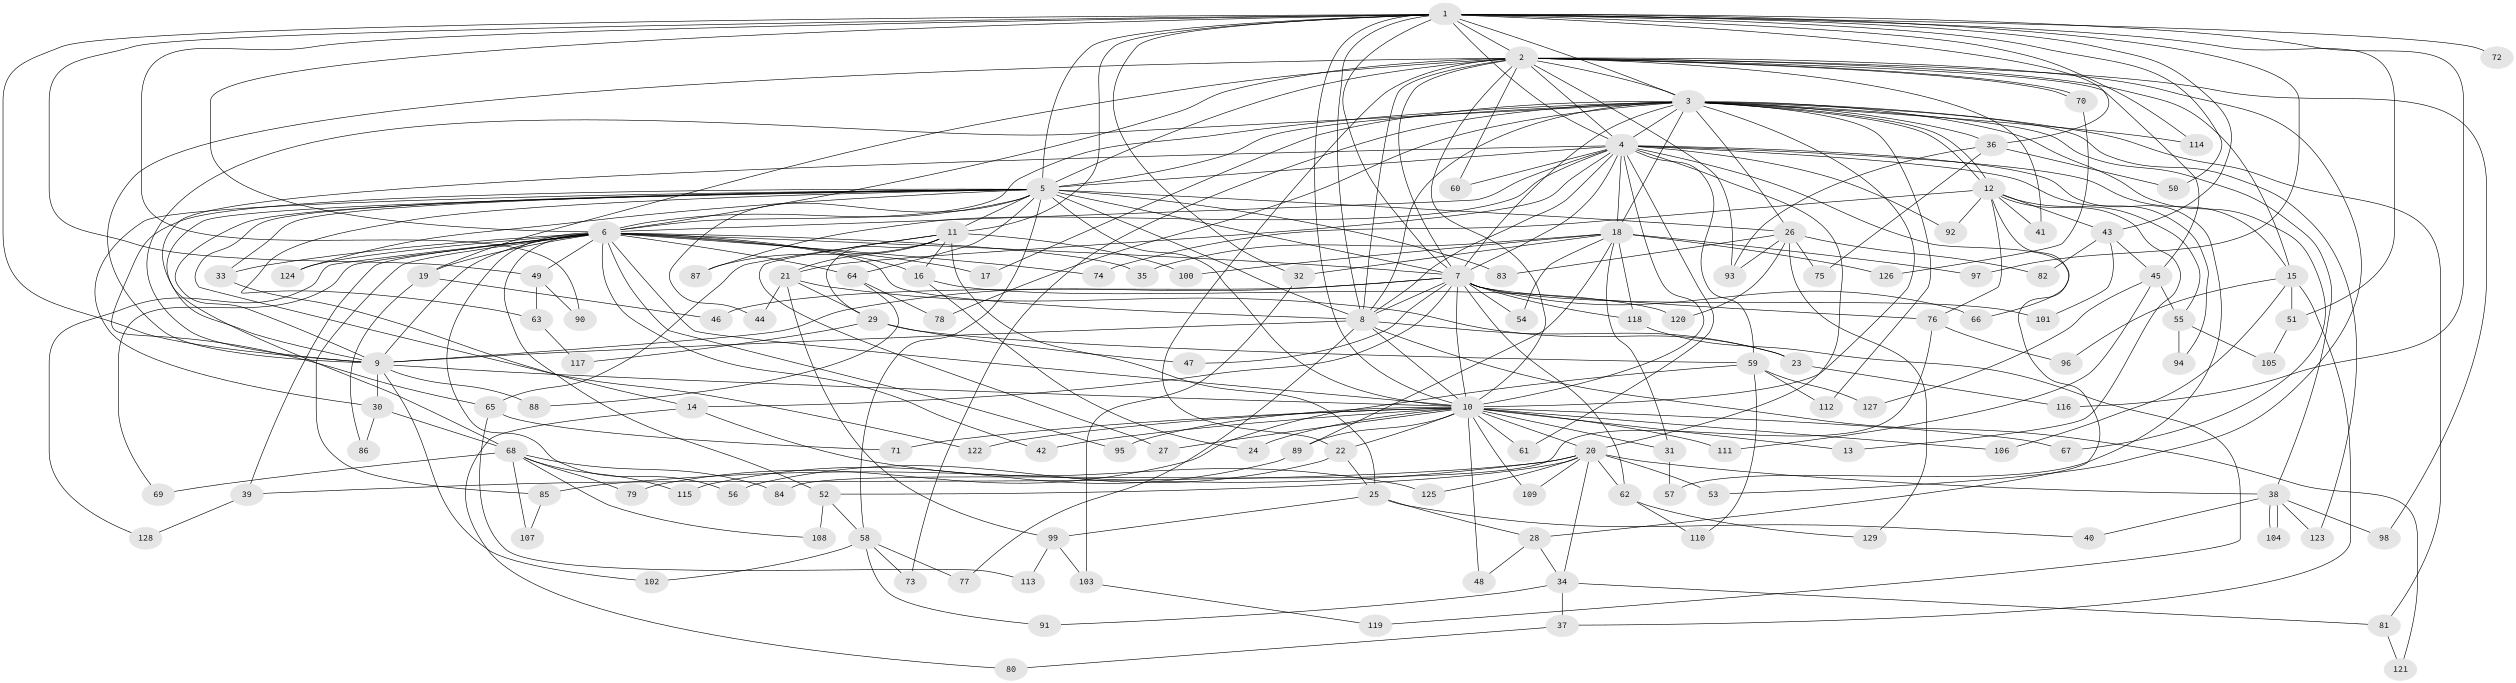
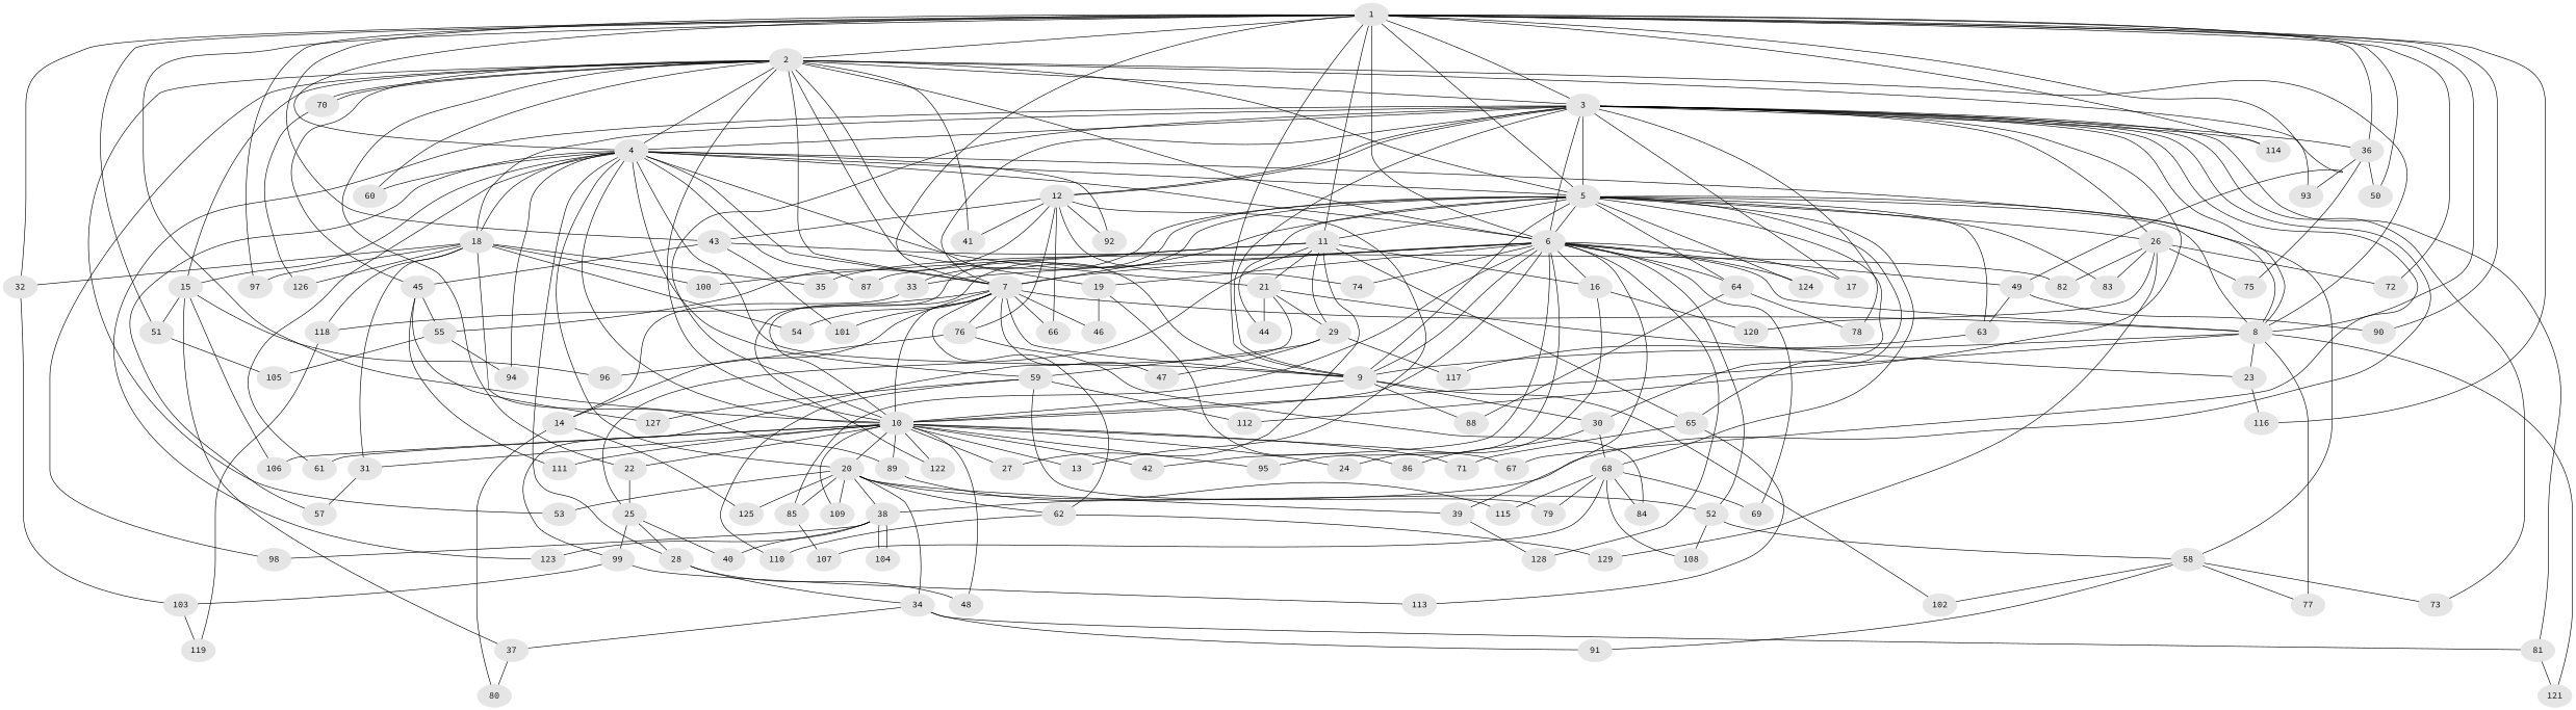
  graph {
    fontname="Source Code Pro"
    node [color=gray90 fontname="Source Code Pro" style=filled]
    edge [fontname="Source Code Pro"]
    1
    2
    3
    4
    5
    6
    7
    8
    9
    10
    11
    32
    36
    43
    49
    50
    51
    72
    90
    97
    114
    116
    15
    19
    22
    41
    45
    53
    60
    70
    93
    98
    12
    17
    18
    26
    38
    67
    73
    78
    81
    112
    123
    20
    21
    28
    57
    59
    61
    87
    92
    94
    30
    33
    44
    58
    63
    64
    65
    68
    83
    122
    124
    16
    35
    39
    42
    52
-   56
    69
    74
    85
    95
    128
    14
    46
    47
    54
    62
    66
    76
    101
    118
    23
    77
    121
    88
    102
    13
    24
    27
    31
    48
    71
    89
    106
    109
    111
    25
    29
    100
    103
    75
    82
    105
    37
    96
    86
    55
    127
    126
    120
    129
    40
    104
    125
    34
    99
    79
    110
    80
    91
    117
    113
    108
    84
    107
    115
    119
    1 -- 2
    1 -- 3
    1 -- 4
    1 -- 5
    1 -- 6
    1 -- 7
    1 -- 8
    1 -- 9
    1 -- 10
    1 -- 11
    1 -- 32
    1 -- 36
    1 -- 43
    1 -- 49
    1 -- 50
    1 -- 51
    1 -- 72
    1 -- 90
    1 -- 97
    1 -- 114
    1 -- 116
    2 -- 3
    2 -- 4
    2 -- 5
    2 -- 6
    2 -- 7
    2 -- 8
    2 -- 9
    2 -- 10
    2 -- 15
    2 -- 19
    2 -- 22
    2 -- 41
    2 -- 45
    2 -- 53
    2 -- 60
    2 -- 70
    2 -- 70
    2 -- 93
    2 -- 98
    3 -- 4
    3 -- 5
    3 -- 6
    3 -- 7
    3 -- 8
    3 -- 9
    3 -- 10
    3 -- 36
    3 -- 114
    3 -- 12
    3 -- 12
    3 -- 17
    3 -- 18
    3 -- 26
    3 -- 38
    3 -- 67
    3 -- 73
    3 -- 78
    3 -- 81
    3 -- 112
    3 -- 123
    4 -- 5
    4 -- 6
    4 -- 7
    4 -- 8
    4 -- 9
    4 -- 10
    4 -- 15
    4 -- 60
    4 -- 18
    4 -- 20
    4 -- 21
    4 -- 28
    4 -- 57
    4 -- 59
    4 -- 61
    4 -- 87
    4 -- 92
    4 -- 94
    5 -- 6
    5 -- 7
    5 -- 8
    5 -- 9
    5 -- 10
    5 -- 11
    5 -- 26
    5 -- 30
    5 -- 33
    5 -- 44
    5 -- 58
    5 -- 63
    5 -- 64
    5 -- 65
    5 -- 68
    5 -- 83
    5 -- 122
    5 -- 124
    6 -- 7
    6 -- 8
    6 -- 9
    6 -- 10
    6 -- 49
    6 -- 19
    6 -- 17
    6 -- 33
    6 -- 64
    6 -- 124
    6 -- 16
    6 -- 35
    6 -- 39
    6 -- 42
    6 -- 52
-   6 -- 56
    6 -- 69
    6 -- 74
    6 -- 85
    6 -- 95
    6 -- 128
    7 -- 8
    7 -- 9
    7 -- 10
    7 -- 14
    7 -- 46
    7 -- 47
    7 -- 54
    7 -- 62
    7 -- 66
    7 -- 76
    7 -- 101
    7 -- 118
    8 -- 9
    8 -- 10
    8 -- 23
    8 -- 77
    8 -- 121
    9 -- 10
    9 -- 30
    9 -- 88
    9 -- 102
    10 -- 22
    10 -- 67
    10 -- 20
    10 -- 61
    10 -- 122
    10 -- 42
    10 -- 95
    10 -- 13
    10 -- 24
    10 -- 27
    10 -- 31
    10 -- 48
    10 -- 71
    10 -- 89
    10 -- 106
    10 -- 109
    10 -- 111
    11 -- 21
    11 -- 87
    11 -- 65
    11 -- 16
    11 -- 27
    11 -- 25
    11 -- 29
    11 -- 100
    32 -- 103
    36 -- 50
    36 -- 93
    36 -- 75
    43 -- 45
    43 -- 101
    43 -- 82
    49 -- 90
    49 -- 63
    51 -- 105
    15 -- 51
    15 -- 106
    15 -- 37
    15 -- 96
    19 -- 46
    19 -- 86
-   22 -- 56
    22 -- 25
    45 -- 111
    45 -- 55
    45 -- 127
    70 -- 126
    12 -- 43
    12 -- 41
    12 -- 92
    12 -- 74
    12 -- 66
    12 -- 76
    12 -- 13
    12 -- 55
    18 -- 32
    18 -- 97
    18 -- 35
    18 -- 54
    18 -- 118
    18 -- 31
    18 -- 89
    18 -- 100
    18 -- 126
-   26 -- 93
+   26 -- 72
    26 -- 83
    26 -- 75
    26 -- 82
    26 -- 120
    26 -- 129
    38 -- 98
    38 -- 123
    38 -- 40
    38 -- 104
    38 -- 104
    81 -- 121
    20 -- 53
    20 -- 38
    20 -- 39
    20 -- 52
    20 -- 85
    20 -- 62
    20 -- 109
    20 -- 125
    20 -- 34
    21 -- 44
    21 -- 23
    21 -- 29
    21 -- 99
    28 -- 48
    28 -- 34
    59 -- 112
    59 -- 127
    59 -- 79
    59 -- 110
    30 -- 68
    30 -- 86
    33 -- 14
    58 -- 73
    58 -- 77
    58 -- 102
    58 -- 91
    63 -- 117
    64 -- 78
    64 -- 88
    65 -- 71
    65 -- 113
    68 -- 69
    68 -- 79
    68 -- 108
    68 -- 84
    68 -- 107
    68 -- 115
    16 -- 24
    16 -- 120
    39 -- 128
    52 -- 58
    52 -- 108
    85 -- 107
    14 -- 125
    14 -- 80
    62 -- 129
    62 -- 110
    76 -- 96
    76 -- 84
    118 -- 119
    23 -- 116
    31 -- 57
    89 -- 115
    25 -- 28
    25 -- 40
    25 -- 99
    29 -- 59
    29 -- 47
    29 -- 117
    103 -- 119
    37 -- 80
    55 -- 94
    55 -- 105
    34 -- 81
    34 -- 37
    34 -- 91
    99 -- 103
    99 -- 113
  }
